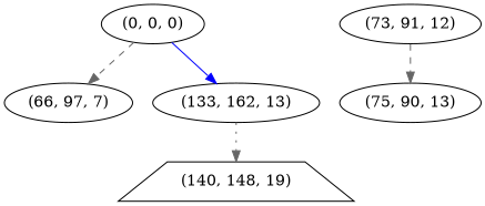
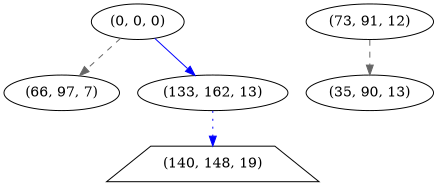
  digraph {
    node [shape=ellipse]
    edge [color=gray40 style=dashed]
    "(0, 0, 0)"
    "(66, 97, 7)"
    "(133, 162, 13)"
    "(140, 148, 19)" [shape=trapezium]
    "(73, 91, 12)"
-   "(75, 90, 13)"
+   "(75, 90, 13)" [label="(35, 90, 13)"]
    "(0, 0, 0)" -> "(66, 97, 7)"
    "(0, 0, 0)" -> "(133, 162, 13)" [color=blue style=solid]
-   "(133, 162, 13)" -> "(140, 148, 19)" [style=dotted]
+   "(133, 162, 13)" -> "(140, 148, 19)" [color=blue style=dotted]
    "(73, 91, 12)" -> "(75, 90, 13)"
  }
